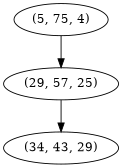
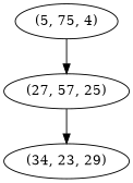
  digraph {
    n1 [label="(5, 75, 4)"]
-   "(27, 57, 25)" [label="(29, 57, 25)"]
-   "(34, 43, 29)"
+   "(27, 57, 25)"
+   "(34, 43, 29)" [label="(34, 23, 29)"]
    n1 -> "(27, 57, 25)"
    "(27, 57, 25)" -> "(34, 43, 29)"
  }
